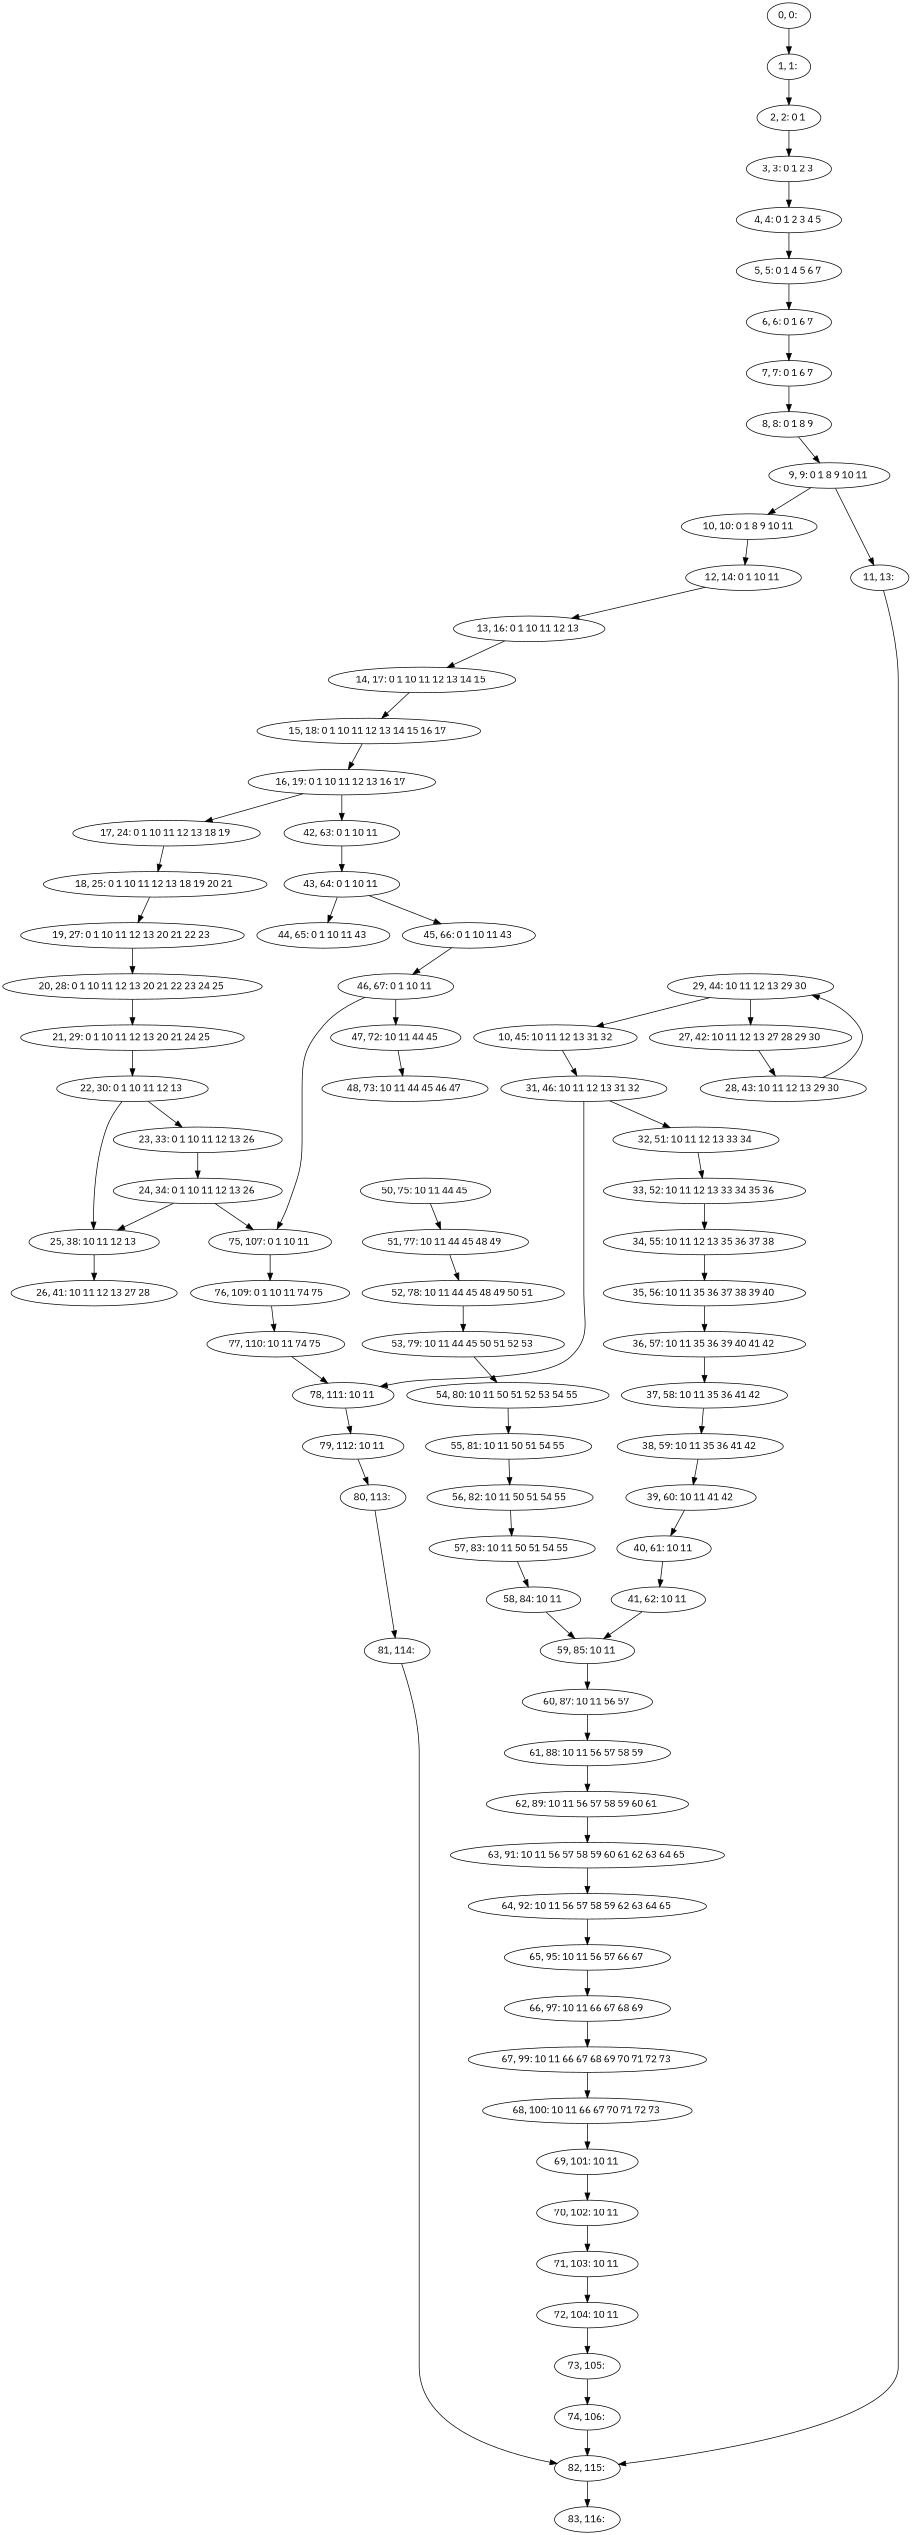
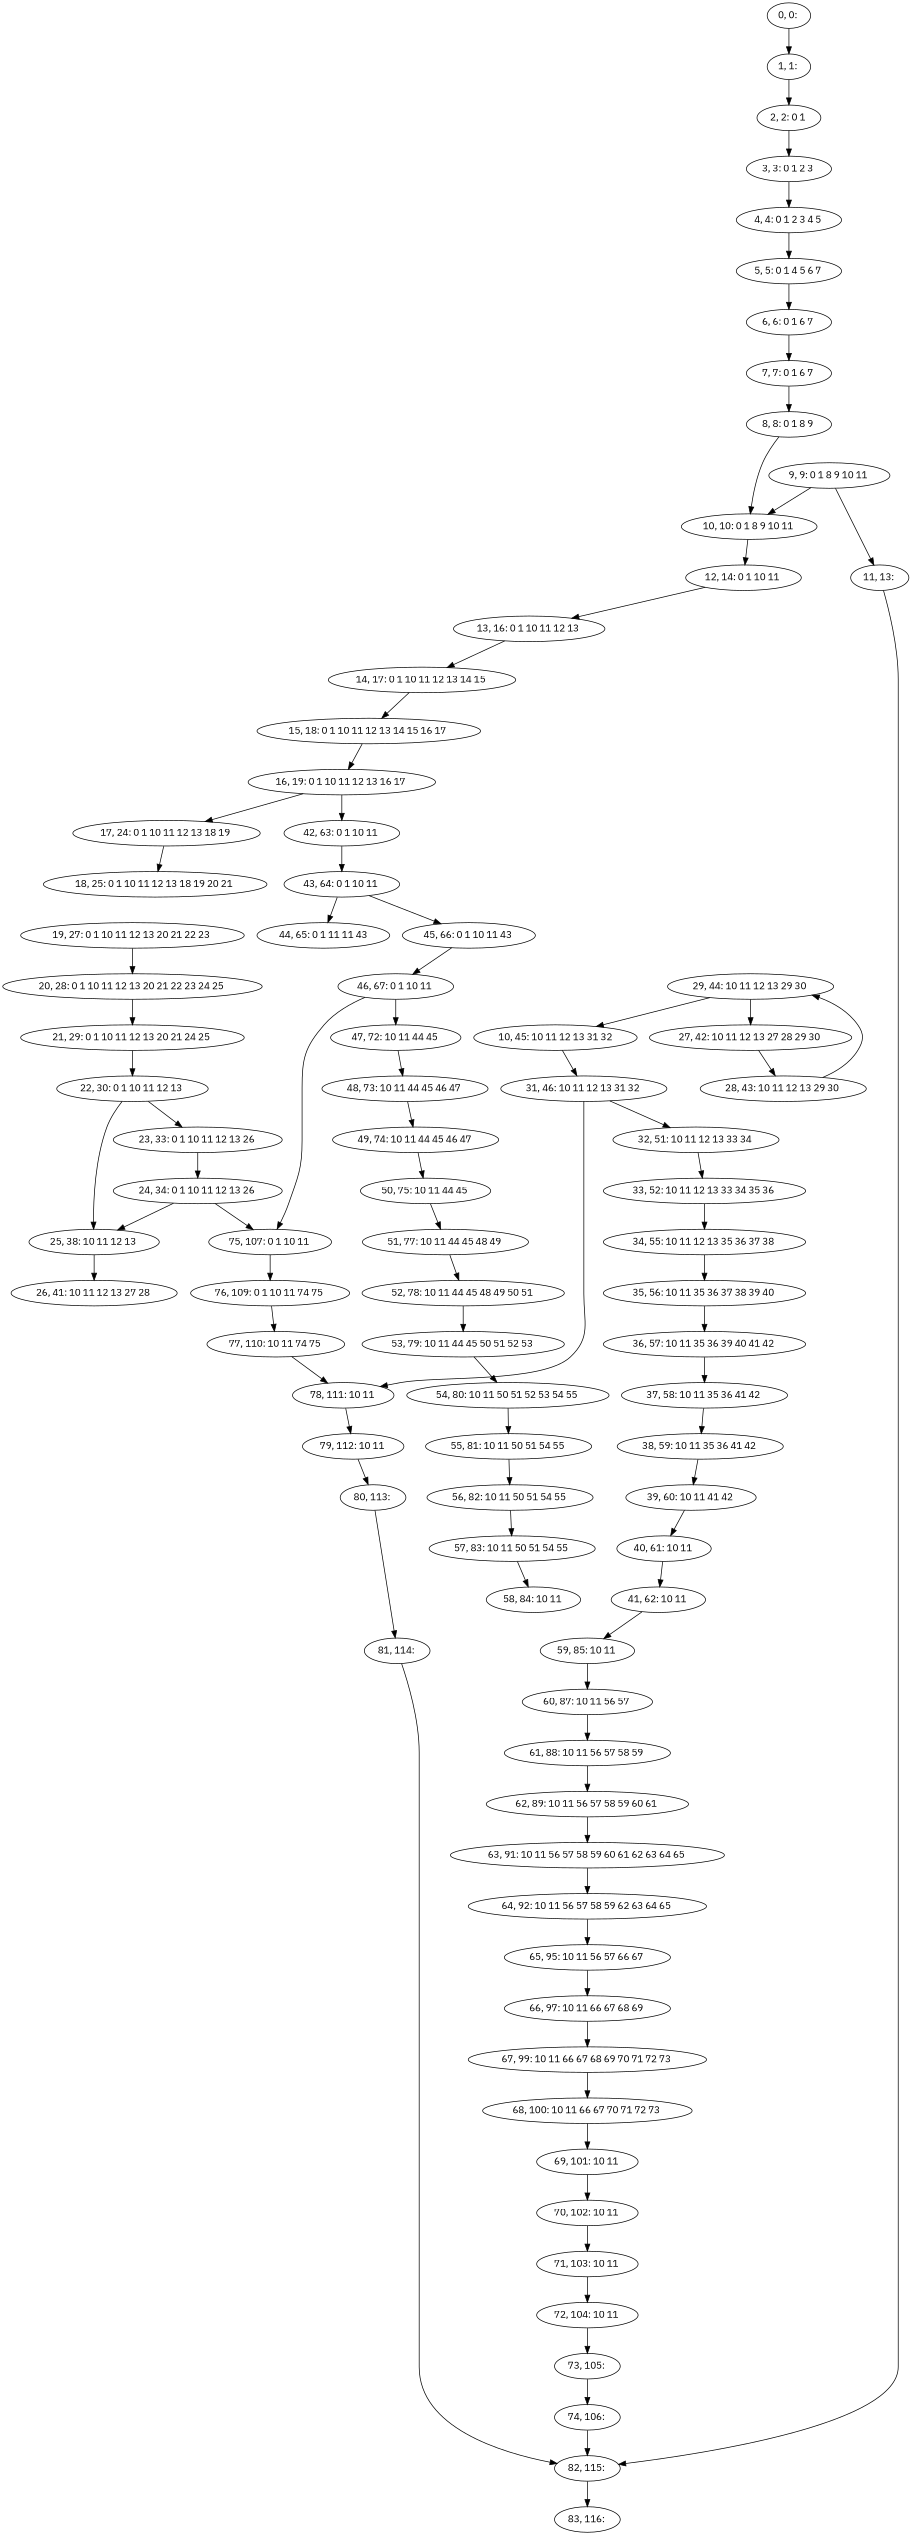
  digraph {
    fontname="IBM Plex Sans"
    node [fontname="IBM Plex Sans"]
    edge [fontname="IBM Plex Sans"]
    n1 [label="0, 0: "]
    n2 [label="1, 1: "]
    n3 [label="2, 2: 0 1 "]
    n4 [label="3, 3: 0 1 2 3 "]
    n5 [label="4, 4: 0 1 2 3 4 5 "]
    n6 [label="5, 5: 0 1 4 5 6 7 "]
    n7 [label="6, 6: 0 1 6 7 "]
    n8 [label="7, 7: 0 1 6 7 "]
    n9 [label="8, 8: 0 1 8 9 "]
    n10 [label="9, 9: 0 1 8 9 10 11 "]
    n11 [label="10, 10: 0 1 8 9 10 11 "]
    n12 [label="11, 13: "]
    n13 [label="12, 14: 0 1 10 11 "]
    n14 [label="82, 115: "]
    n15 [label="13, 16: 0 1 10 11 12 13 "]
    n16 [label="83, 116: "]
    n17 [label="14, 17: 0 1 10 11 12 13 14 15 "]
    n18 [label="15, 18: 0 1 10 11 12 13 14 15 16 17 "]
    n19 [label="16, 19: 0 1 10 11 12 13 16 17 "]
    n20 [label="17, 24: 0 1 10 11 12 13 18 19 "]
    n21 [label="42, 63: 0 1 10 11 "]
    n22 [label="18, 25: 0 1 10 11 12 13 18 19 20 21 "]
    n23 [label="43, 64: 0 1 10 11 "]
    n24 [label="19, 27: 0 1 10 11 12 13 20 21 22 23 "]
    n25 [label="20, 28: 0 1 10 11 12 13 20 21 22 23 24 25 "]
    n26 [label="21, 29: 0 1 10 11 12 13 20 21 24 25 "]
    n27 [label="22, 30: 0 1 10 11 12 13 "]
    n28 [label="23, 33: 0 1 10 11 12 13 26 "]
    n29 [label="25, 38: 10 11 12 13 "]
    n30 [label="24, 34: 0 1 10 11 12 13 26 "]
    n31 [label="26, 41: 10 11 12 13 27 28 "]
    n32 [label="75, 107: 0 1 10 11 "]
    n33 [label="76, 109: 0 1 10 11 74 75 "]
    n34 [label="27, 42: 10 11 12 13 27 28 29 30 "]
    n35 [label="28, 43: 10 11 12 13 29 30 "]
    n36 [label="29, 44: 10 11 12 13 29 30 "]
    n37 [label="10, 45: 10 11 12 13 31 32"]
    n38 [label="31, 46: 10 11 12 13 31 32 "]
    n39 [label="32, 51: 10 11 12 13 33 34 "]
    n40 [label="78, 111: 10 11 "]
    n41 [label="33, 52: 10 11 12 13 33 34 35 36 "]
    n42 [label="79, 112: 10 11 "]
    n43 [label="34, 55: 10 11 12 13 35 36 37 38 "]
    n44 [label="35, 56: 10 11 35 36 37 38 39 40 "]
    n45 [label="36, 57: 10 11 35 36 39 40 41 42 "]
    n46 [label="37, 58: 10 11 35 36 41 42 "]
    n47 [label="38, 59: 10 11 35 36 41 42 "]
    n48 [label="39, 60: 10 11 41 42 "]
    n49 [label="40, 61: 10 11 "]
    n50 [label="41, 62: 10 11 "]
    n51 [label="59, 85: 10 11 "]
    n52 [label="60, 87: 10 11 56 57 "]
-   n53 [label="44, 65: 0 1 10 11 43 "]
+   n53 [label="44, 65: 0 1 11 11 43"]
    n54 [label="45, 66: 0 1 10 11 43 "]
    n55 [label="46, 67: 0 1 10 11 "]
    n56 [label="47, 72: 10 11 44 45 "]
    n57 [label="48, 73: 10 11 44 45 46 47 "]
+   n58 [label="49, 74: 10 11 44 45 46 47 "]
    n59 [label="50, 75: 10 11 44 45 "]
    n60 [label="51, 77: 10 11 44 45 48 49 "]
    n61 [label="52, 78: 10 11 44 45 48 49 50 51 "]
    n62 [label="53, 79: 10 11 44 45 50 51 52 53 "]
    n63 [label="54, 80: 10 11 50 51 52 53 54 55 "]
    n64 [label="55, 81: 10 11 50 51 54 55 "]
    n65 [label="56, 82: 10 11 50 51 54 55 "]
    n66 [label="57, 83: 10 11 50 51 54 55 "]
    n67 [label="58, 84: 10 11 "]
    n68 [label="61, 88: 10 11 56 57 58 59 "]
    n69 [label="62, 89: 10 11 56 57 58 59 60 61 "]
    n70 [label="63, 91: 10 11 56 57 58 59 60 61 62 63 64 65 "]
    n71 [label="64, 92: 10 11 56 57 58 59 62 63 64 65 "]
    n72 [label="65, 95: 10 11 56 57 66 67 "]
    n73 [label="66, 97: 10 11 66 67 68 69 "]
    n74 [label="67, 99: 10 11 66 67 68 69 70 71 72 73 "]
    n75 [label="68, 100: 10 11 66 67 70 71 72 73 "]
    n76 [label="69, 101: 10 11 "]
    n77 [label="70, 102: 10 11 "]
    n78 [label="71, 103: 10 11 "]
    n79 [label="72, 104: 10 11 "]
    n80 [label="73, 105: "]
    n81 [label="74, 106: "]
    n82 [label="77, 110: 10 11 74 75 "]
    n83 [label="80, 113: "]
    n84 [label="81, 114: "]
    n1 -> n2
    n2 -> n3
    n3 -> n4
    n4 -> n5
    n5 -> n6
    n6 -> n7
    n7 -> n8
    n8 -> n9
-   n9 -> n10
+   n9 -> n11
    n10 -> n11
    n10 -> n12
    n11 -> n13
    n12 -> n14
    n13 -> n15
    n14 -> n16
    n15 -> n17
    n17 -> n18
    n18 -> n19
    n19 -> n20
    n19 -> n21
    n20 -> n22
    n21 -> n23
-   n22 -> n24
    n23 -> n53
    n23 -> n54
    n24 -> n25
    n25 -> n26
    n26 -> n27
    n27 -> n28
    n27 -> n29
    n28 -> n30
    n29 -> n31
    n30 -> n29
    n30 -> n32
    n32 -> n33
    n33 -> n82
    n34 -> n35
    n35 -> n36
    n36 -> n34
    n36 -> n37
    n37 -> n38
    n38 -> n39
    n38 -> n40
    n39 -> n41
    n40 -> n42
    n41 -> n43
    n42 -> n83
    n43 -> n44
    n44 -> n45
    n45 -> n46
    n46 -> n47
    n47 -> n48
    n48 -> n49
    n49 -> n50
    n50 -> n51
    n51 -> n52
    n52 -> n68
    n54 -> n55
    n55 -> n32
    n55 -> n56
    n56 -> n57
+   n57 -> n58
+   n58 -> n59
    n59 -> n60
    n60 -> n61
    n61 -> n62
    n62 -> n63
    n63 -> n64
    n64 -> n65
    n65 -> n66
    n66 -> n67
-   n67 -> n51
    n68 -> n69
    n69 -> n70
    n70 -> n71
    n71 -> n72
    n72 -> n73
    n73 -> n74
    n74 -> n75
    n75 -> n76
    n76 -> n77
    n77 -> n78
    n78 -> n79
    n79 -> n80
    n80 -> n81
    n81 -> n14
    n82 -> n40
    n83 -> n84
    n84 -> n14
  }
